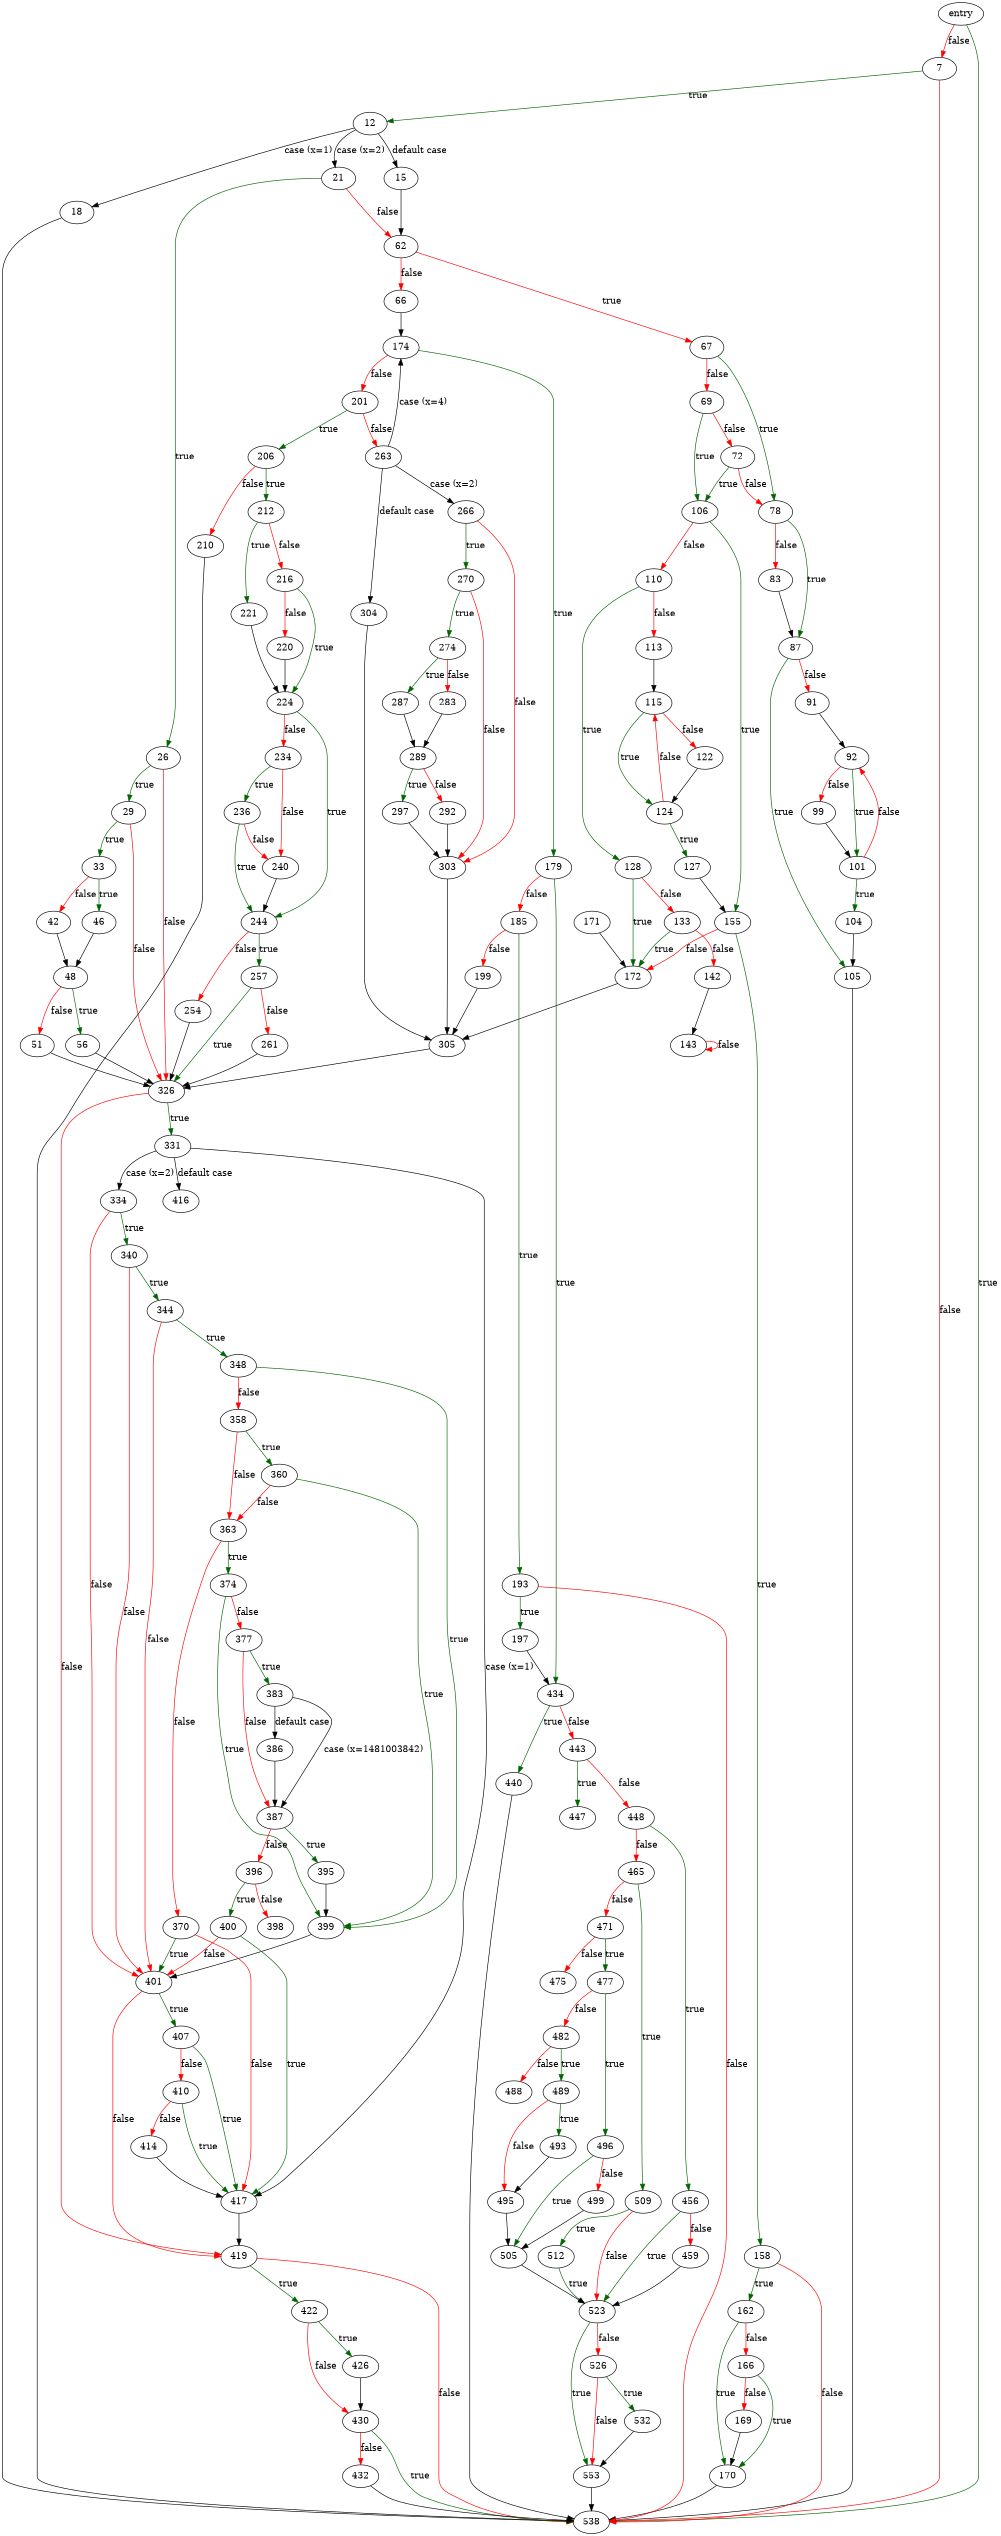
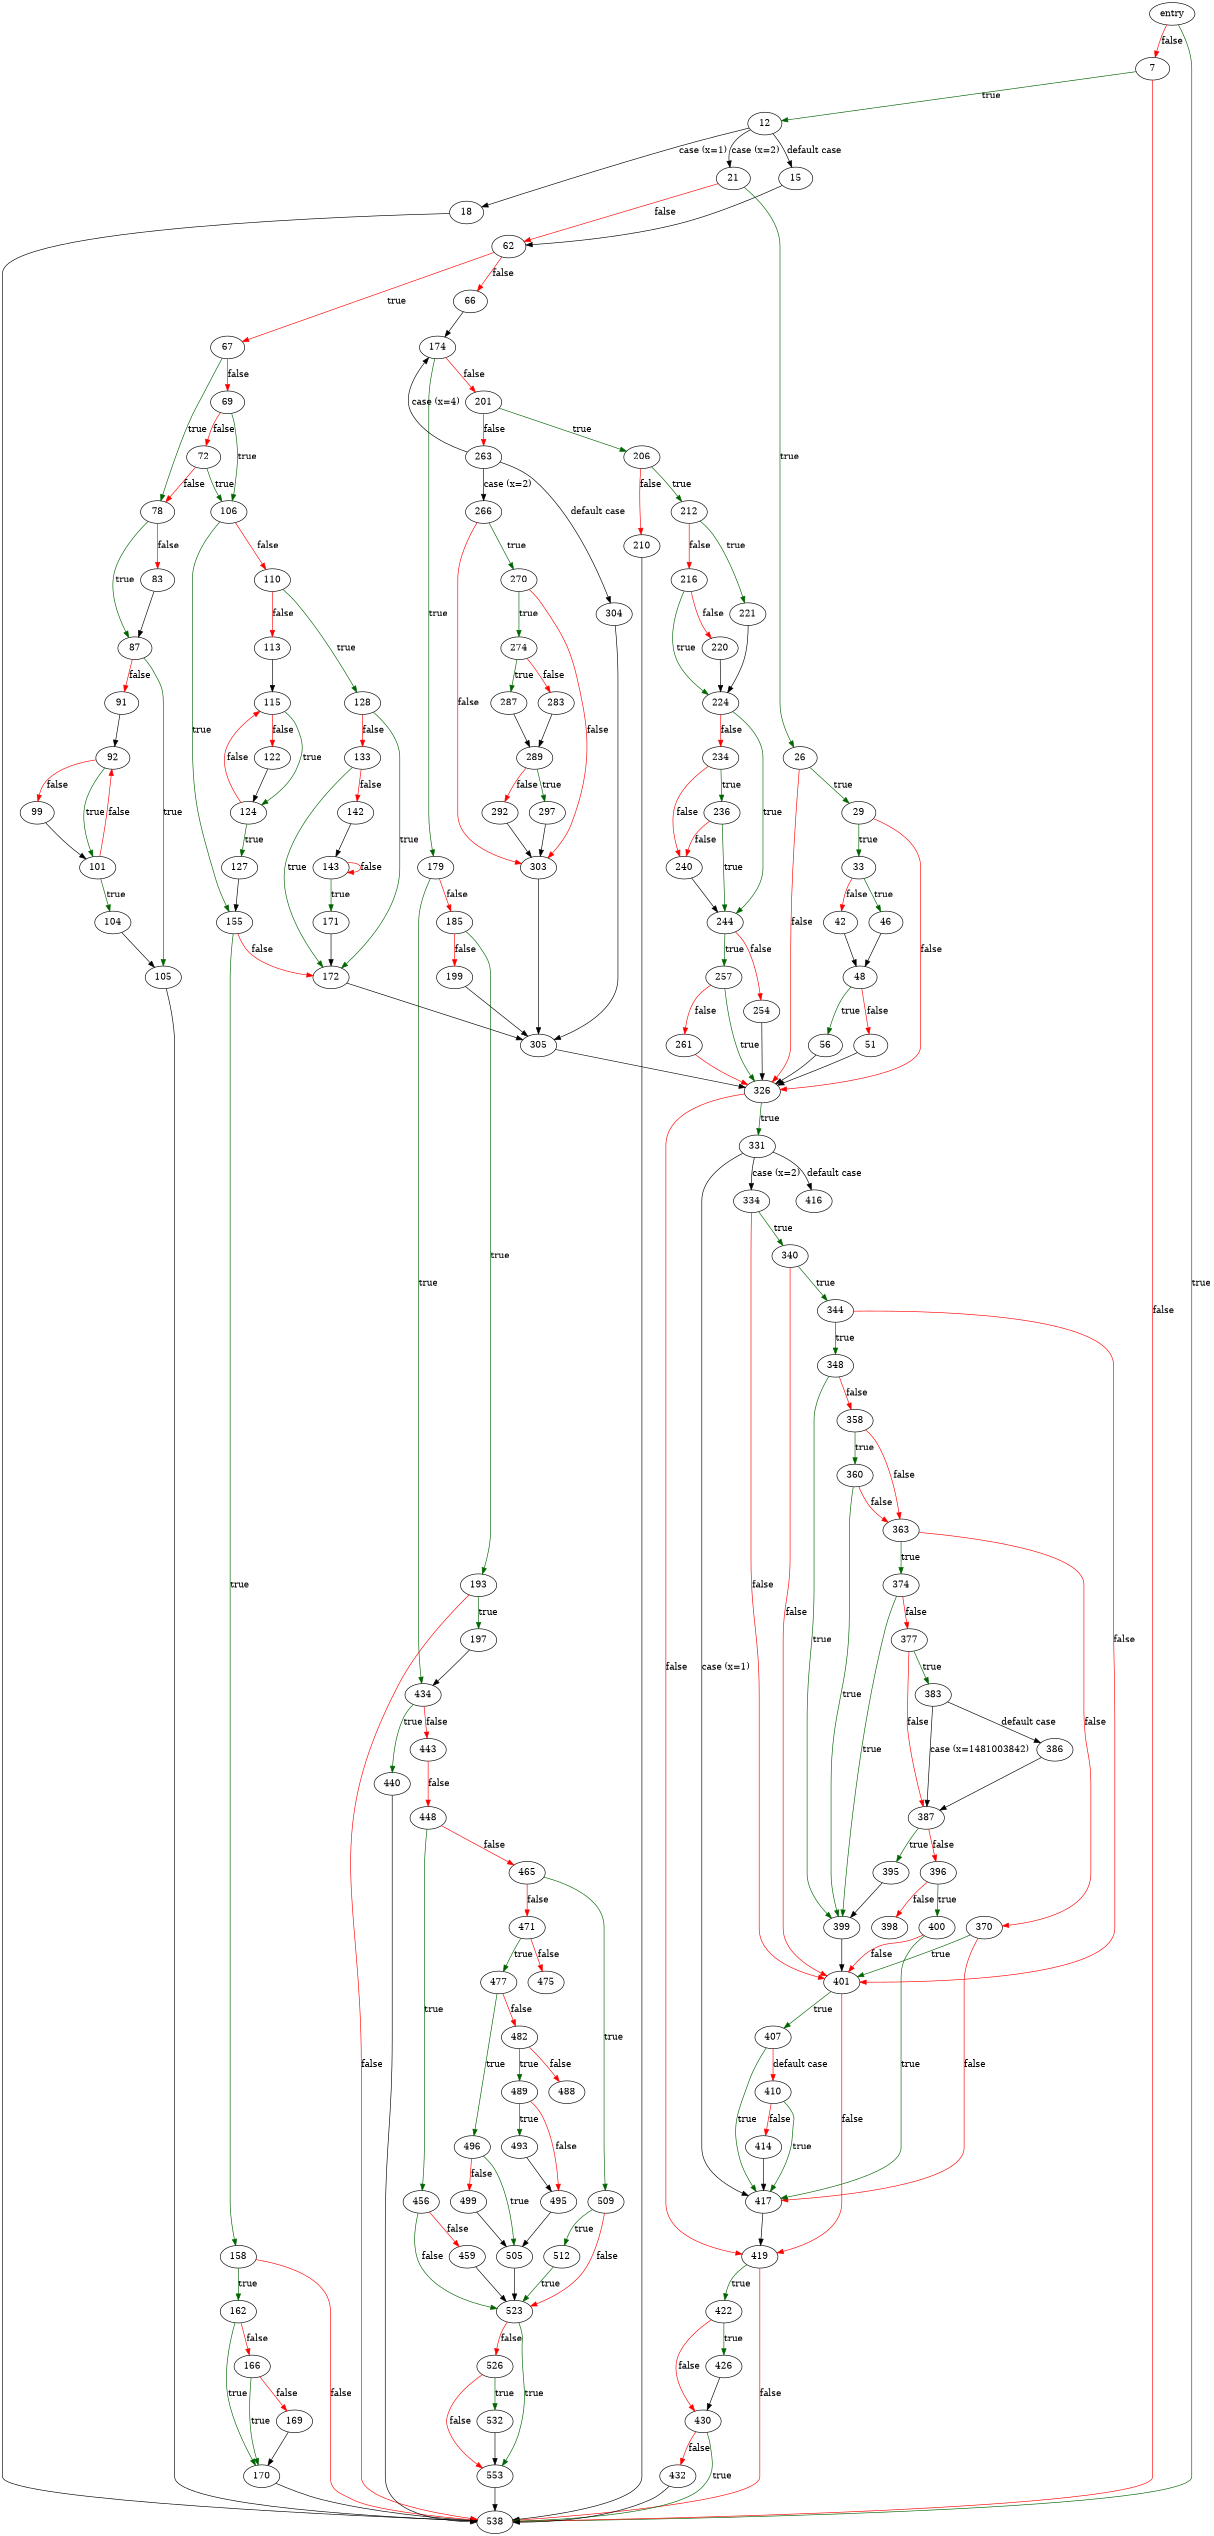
  digraph {
    edge [color=red]
    n1 [label=entry]
    7
    538
    12
    15
    18
    21
    62
    26
    66
    67
    29
    326
    33
    331
    419
    42
    46
    48
    51
    56
    174
    69
    78
    179
    201
    72
    106
    83
    87
    110
    155
    91
    105
    92
    99
    101
    104
    113
    128
    172
    158
    115
    133
    122
    124
    127
    142
    305
    143
    171
    162
    166
    170
    169
    185
    434
    206
    263
    193
    199
    440
    443
    197
    210
    212
    266
    304
    216
    221
    220
    224
    234
    244
    236
    240
    254
    257
    261
    270
    303
    274
    283
    287
    289
    292
    297
    334
    416
    417
    422
    340
    401
    344
    407
    348
    358
    399
    360
    363
    370
    374
    377
    383
    387
    386
    395
    396
    398
    400
    410
    414
    426
    430
    432
-   447
    448
    456
    465
    459
    523
    471
    509
    526
    n125 [label=553]
    475
    477
    512
    482
    496
    505
    488
    489
    499
    493
    495
    532
    n1 -> 7 [label=false]
    n1 -> 538 [color=darkgreen label=true]
    7 -> 538 [label=false]
    7 -> 12 [color=darkgreen label=true]
    12 -> 15 [label="default case" color=""]
    12 -> 18 [label="case (x=1)" color=""]
    12 -> 21 [label="case (x=2)" color=""]
    15 -> 62 [color=""]
    18 -> 538 [color=""]
    21 -> 62 [label=false]
    21 -> 26 [color=darkgreen label=true]
    62 -> 66 [label=false]
    62 -> 67 [label=true]
    26 -> 29 [color=darkgreen label=true]
    26 -> 326 [label=false]
    66 -> 174 [color=""]
    67 -> 69 [label=false]
    67 -> 78 [color=darkgreen label=true]
    29 -> 326 [label=false]
    29 -> 33 [color=darkgreen label=true]
    326 -> 331 [color=darkgreen label=true]
    326 -> 419 [label=false]
    33 -> 42 [label=false]
    33 -> 46 [color=darkgreen label=true]
    331 -> 334 [label="case (x=2)" color=""]
    331 -> 416 [label="default case" color=""]
    331 -> 417 [label="case (x=1)" color=""]
    419 -> 538 [label=false]
    419 -> 422 [color=darkgreen label=true]
    42 -> 48 [color=""]
    46 -> 48 [color=""]
    48 -> 51 [label=false]
    48 -> 56 [color=darkgreen label=true]
    51 -> 326 [color=""]
    56 -> 326 [color=""]
    174 -> 179 [color=darkgreen label=true]
    174 -> 201 [label=false]
    69 -> 72 [label=false]
    69 -> 106 [color=darkgreen label=true]
    78 -> 83 [label=false]
    78 -> 87 [color=darkgreen label=true]
    179 -> 185 [label=false]
    179 -> 434 [color=darkgreen label=true]
    201 -> 206 [color=darkgreen label=true]
    201 -> 263 [label=false]
    72 -> 78 [label=false]
    72 -> 106 [color=darkgreen label=true]
    106 -> 110 [label=false]
    106 -> 155 [color=darkgreen label=true]
    83 -> 87 [color=""]
    87 -> 91 [label=false]
    87 -> 105 [color=darkgreen label=true]
    110 -> 113 [label=false]
    110 -> 128 [color=darkgreen label=true]
    155 -> 172 [label=false]
    155 -> 158 [color=darkgreen label=true]
    91 -> 92 [color=""]
    105 -> 538 [color=""]
    92 -> 99 [label=false]
    92 -> 101 [color=darkgreen label=true]
    99 -> 101 [color=""]
    101 -> 92 [label=false]
    101 -> 104 [color=darkgreen label=true]
    104 -> 105 [color=""]
    113 -> 115 [color=""]
    128 -> 172 [color=darkgreen label=true]
    128 -> 133 [label=false]
    172 -> 305 [color=""]
    158 -> 538 [label=false]
    158 -> 162 [color=darkgreen label=true]
    115 -> 122 [label=false]
    115 -> 124 [color=darkgreen label=true]
    133 -> 172 [color=darkgreen label=true]
    133 -> 142 [label=false]
    122 -> 124 [color=""]
    124 -> 115 [label=false]
    124 -> 127 [color=darkgreen label=true]
    127 -> 155 [color=""]
    142 -> 143 [color=""]
    305 -> 326 [color=""]
    143 -> 143 [label=false]
+   143 -> 171 [color=darkgreen label=true]
    171 -> 172 [color=""]
    162 -> 166 [label=false]
    162 -> 170 [color=darkgreen label=true]
    166 -> 170 [color=darkgreen label=true]
    166 -> 169 [label=false]
    170 -> 538 [color=""]
    169 -> 170 [color=""]
    185 -> 193 [color=darkgreen label=true]
    185 -> 199 [label=false]
    434 -> 440 [color=darkgreen label=true]
    434 -> 443 [label=false]
    206 -> 210 [label=false]
    206 -> 212 [color=darkgreen label=true]
    263 -> 174 [label="case (x=4)" color=""]
    263 -> 266 [label="case (x=2)" color=""]
    263 -> 304 [label="default case" color=""]
    193 -> 538 [label=false]
    193 -> 197 [color=darkgreen label=true]
    199 -> 305 [color=""]
    440 -> 538 [color=""]
-   443 -> 447 [color=darkgreen label=true]
    443 -> 448 [label=false]
    197 -> 434 [color=""]
    210 -> 538 [color=""]
    212 -> 216 [label=false]
    212 -> 221 [color=darkgreen label=true]
    266 -> 270 [color=darkgreen label=true]
    266 -> 303 [label=false]
    304 -> 305 [color=""]
    216 -> 220 [label=false]
    216 -> 224 [color=darkgreen label=true]
    221 -> 224 [color=""]
    220 -> 224 [color=""]
    224 -> 234 [label=false]
    224 -> 244 [color=darkgreen label=true]
    234 -> 236 [color=darkgreen label=true]
    234 -> 240 [label=false]
    244 -> 254 [label=false]
    244 -> 257 [color=darkgreen label=true]
    236 -> 244 [color=darkgreen label=true]
    236 -> 240 [label=false]
    240 -> 244 [color=""]
    254 -> 326 [color=""]
    257 -> 326 [color=darkgreen label=true]
    257 -> 261 [label=false]
-   261 -> 326 [color=""]
+   261 -> 326
    270 -> 303 [label=false]
    270 -> 274 [color=darkgreen label=true]
    303 -> 305 [color=""]
    274 -> 283 [label=false]
    274 -> 287 [color=darkgreen label=true]
    283 -> 289 [color=""]
    287 -> 289 [color=""]
    289 -> 292 [label=false]
    289 -> 297 [color=darkgreen label=true]
    292 -> 303 [color=""]
    297 -> 303 [color=""]
    334 -> 340 [color=darkgreen label=true]
    334 -> 401 [label=false]
    417 -> 419 [color=""]
    422 -> 426 [color=darkgreen label=true]
    422 -> 430 [label=false]
    340 -> 401 [label=false]
    340 -> 344 [color=darkgreen label=true]
    401 -> 419 [label=false]
    401 -> 407 [color=darkgreen label=true]
    344 -> 401 [label=false]
    344 -> 348 [color=darkgreen label=true]
    407 -> 417 [color=darkgreen label=true]
-   407 -> 410 [label=false]
+   407 -> 410 [label="default case"]
    348 -> 358 [label=false]
    348 -> 399 [color=darkgreen label=true]
    358 -> 360 [color=darkgreen label=true]
    358 -> 363 [label=false]
    399 -> 401 [color=""]
    360 -> 399 [color=darkgreen label=true]
    360 -> 363 [label=false]
    363 -> 370 [label=false]
    363 -> 374 [color=darkgreen label=true]
    370 -> 417 [label=false]
    370 -> 401 [color=darkgreen label=true]
    374 -> 399 [color=darkgreen label=true]
    374 -> 377 [label=false]
    377 -> 383 [color=darkgreen label=true]
    377 -> 387 [label=false]
    383 -> 387 [label="case (x=1481003842)" color=""]
    383 -> 386 [label="default case" color=""]
    387 -> 395 [color=darkgreen label=true]
    387 -> 396 [label=false]
    386 -> 387 [color=""]
    395 -> 399 [color=""]
    396 -> 398 [label=false]
    396 -> 400 [color=darkgreen label=true]
    400 -> 417 [color=darkgreen label=true]
    400 -> 401 [label=false]
    410 -> 417 [color=darkgreen label=true]
    410 -> 414 [label=false]
    414 -> 417 [color=""]
    426 -> 430 [color=""]
    430 -> 538 [color=darkgreen label=true]
    430 -> 432 [label=false]
    432 -> 538 [color=""]
    448 -> 456 [color=darkgreen label=true]
    448 -> 465 [label=false]
    456 -> 459 [label=false]
-   456 -> 523 [color=darkgreen label=true]
+   456 -> 523 [color=darkgreen label=false]
    465 -> 471 [label=false]
    465 -> 509 [color=darkgreen label=true]
    459 -> 523 [color=""]
    523 -> 526 [label=false]
    523 -> n125 [color=darkgreen label=true]
    471 -> 475 [label=false]
    471 -> 477 [color=darkgreen label=true]
    509 -> 523 [label=false]
    509 -> 512 [color=darkgreen label=true]
    526 -> n125 [label=false]
    526 -> 532 [color=darkgreen label=true]
    n125 -> 538 [color=""]
    477 -> 482 [label=false]
    477 -> 496 [color=darkgreen label=true]
    512 -> 523 [color=darkgreen label=true]
    482 -> 488 [label=false]
    482 -> 489 [color=darkgreen label=true]
    496 -> 505 [color=darkgreen label=true]
    496 -> 499 [label=false]
    505 -> 523 [color=""]
    489 -> 493 [color=darkgreen label=true]
    489 -> 495 [label=false]
    499 -> 505 [color=""]
    493 -> 495 [color=""]
    495 -> 505 [color=""]
    532 -> n125 [color=""]
  }
